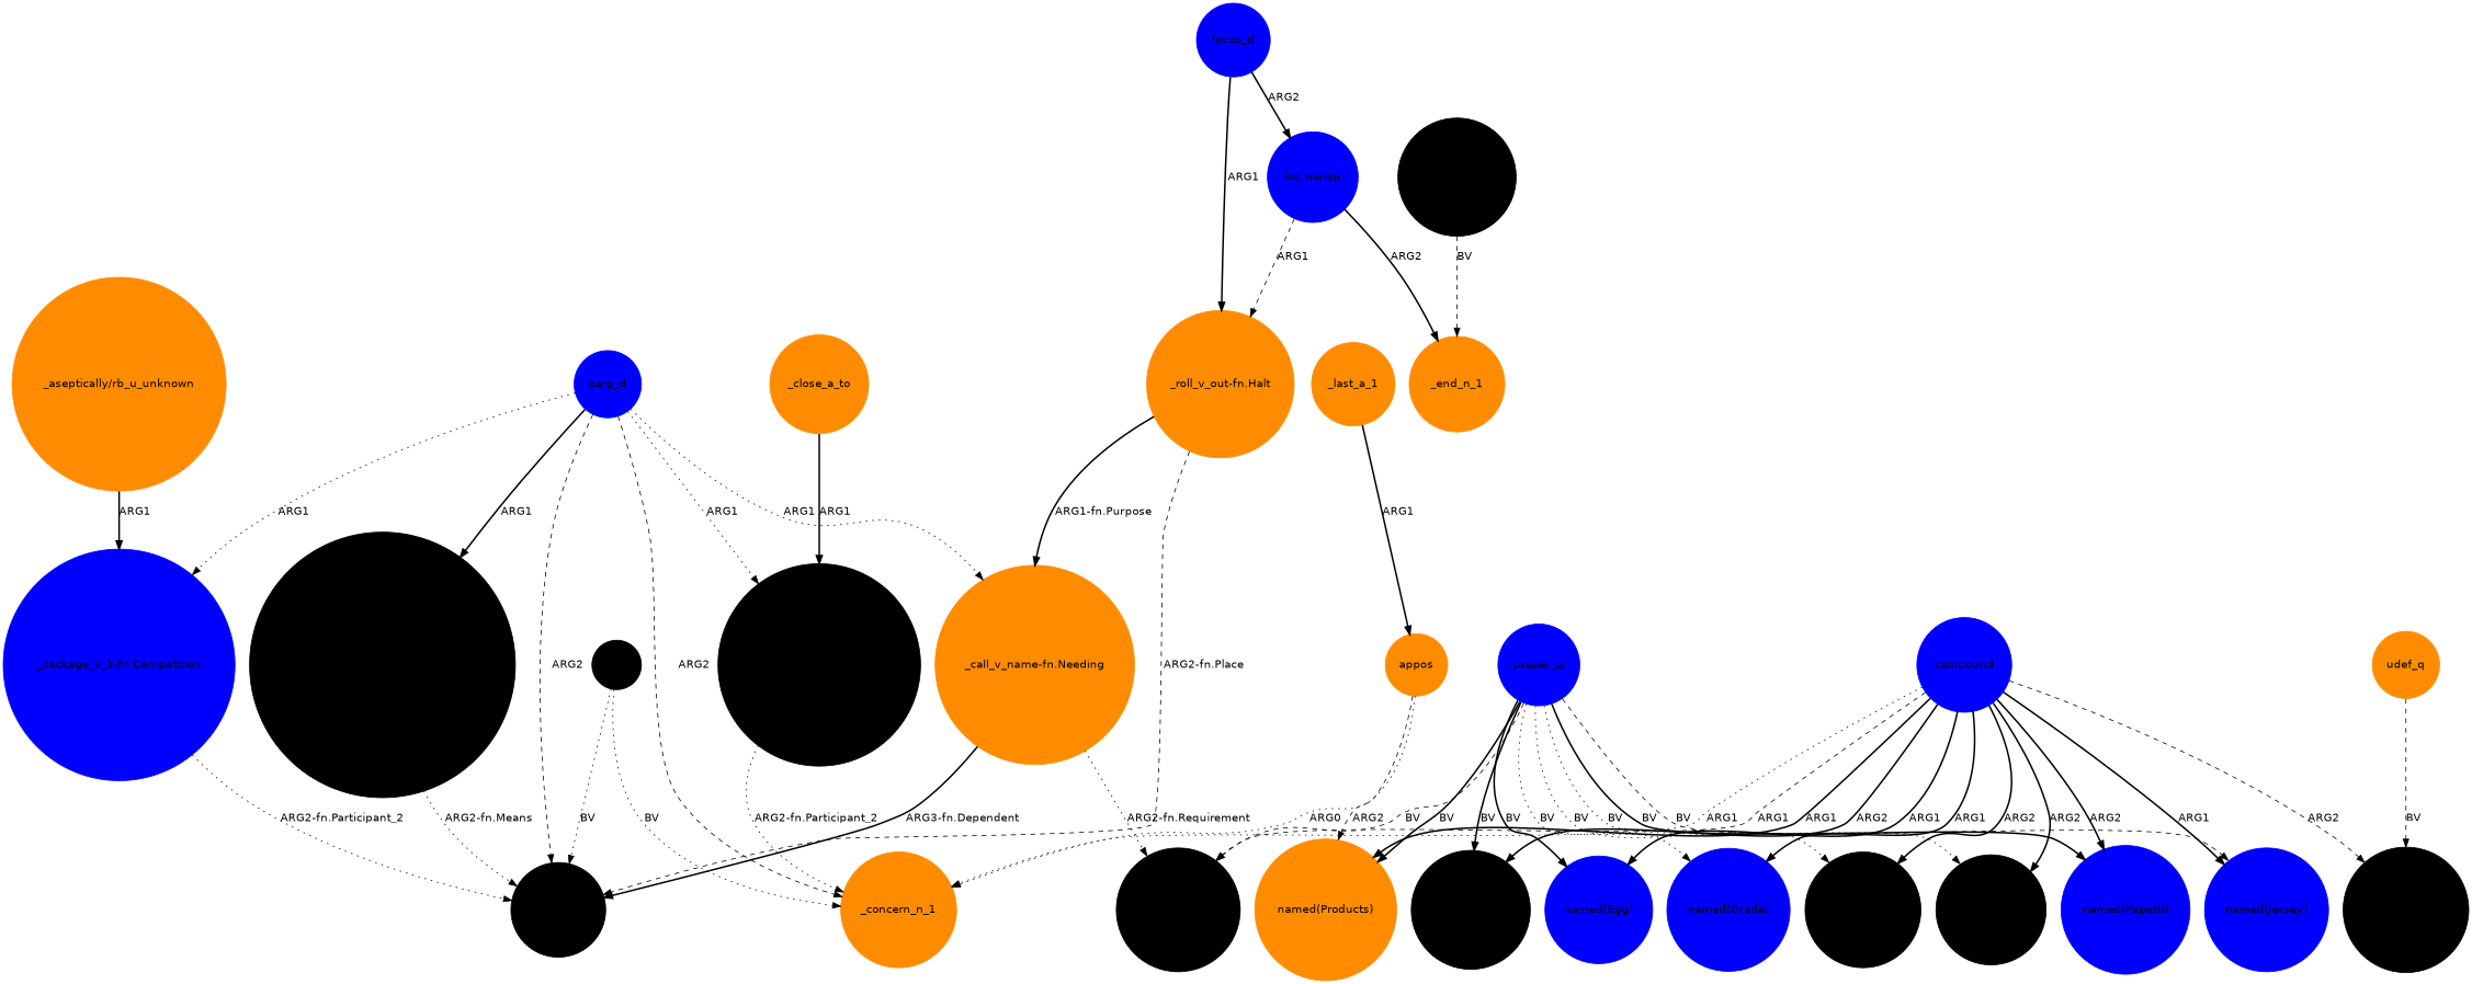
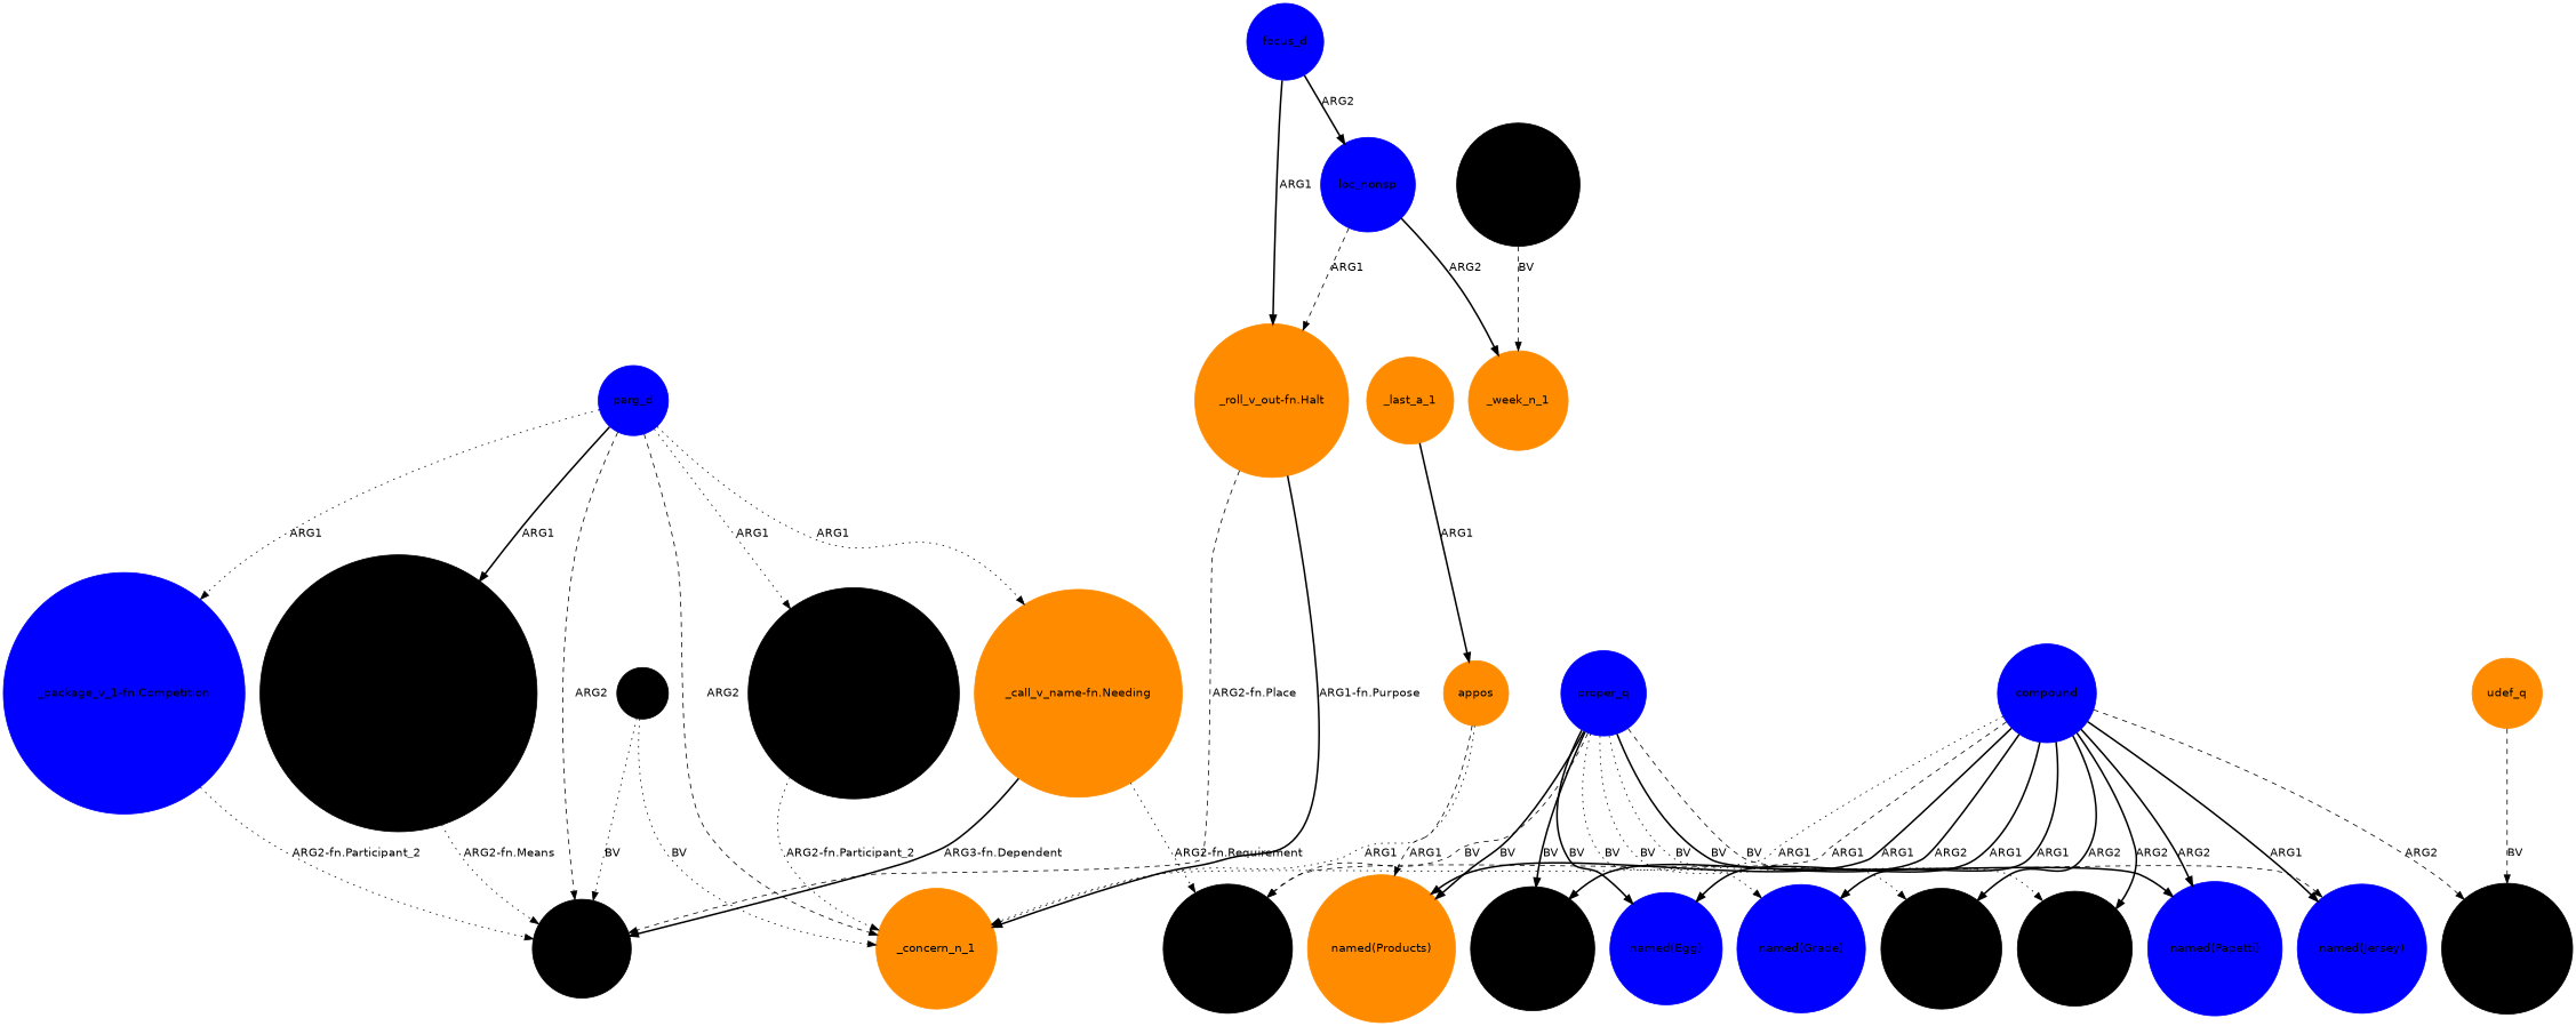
  digraph {
    fontname="DejaVu Sans"
    node [color=black fontname="DejaVu Sans" shape=circle style=filled]
    edge [fontname="DejaVu Sans" style=bold]
    _item_n_of
    "_package_v_1-fn.Competition" [color=blue]
    parg_d [color=blue]
    "_hold_v_1-fn.Competition"
    "_call_v_name-fn.Needing" [color=darkorange]
    _concern_n_1 [color=darkorange]
    "_liquefy_v_cause-fn.Cause_to_end"
    "named(Ready)"
    compound [color=blue]
    "named(Papetti)" [color=blue]
    "named(High-)"
    _company_n_1
    "named(New)"
    "named(Egg)" [color=blue]
    "named(Grade)" [color=blue]
    "named(Table)"
    "named(Jersey)" [color=blue]
    "named(Products)" [color=darkorange]
    proper_q [color=blue]
    "_roll_v_out-fn.Halt" [color=darkorange]
-   "_aseptically/rb_u_unknown" [color=darkorange]
    udef_q [color=darkorange]
    loc_nonsp [color=blue]
-   _week_n_1 [color=darkorange label=_end_n_1]
+   _week_n_1 [color=darkorange]
    focus_d [color=blue]
    _a_q
    appos [color=darkorange]
    _last_a_1 [color=darkorange]
    def_implicit_q
-   _close_a_to [color=darkorange]
    "_package_v_1-fn.Competition" -> _item_n_of [label="ARG2-fn.Participant_2" style=dotted]
    parg_d -> _item_n_of [label=ARG2 style=dashed]
    parg_d -> "_package_v_1-fn.Competition" [label=ARG1 style=dotted]
    parg_d -> "_hold_v_1-fn.Competition" [label=ARG1 style=dotted]
    parg_d -> "_call_v_name-fn.Needing" [label=ARG1 style=dotted]
    parg_d -> _concern_n_1 [label=ARG2 style=dashed]
    parg_d -> "_liquefy_v_cause-fn.Cause_to_end" [label=ARG1]
    "_hold_v_1-fn.Competition" -> _concern_n_1 [label="ARG2-fn.Participant_2" style=dotted]
    "_call_v_name-fn.Needing" -> _item_n_of [label="ARG3-fn.Dependent"]
    "_call_v_name-fn.Needing" -> "named(Ready)" [label="ARG2-fn.Requirement" style=dotted]
    "_liquefy_v_cause-fn.Cause_to_end" -> _item_n_of [label="ARG2-fn.Means" style=dotted]
    compound -> _concern_n_1 [label=ARG1 style=dotted]
    compound -> "named(Ready)" [label=ARG1 style=dashed]
    compound -> "named(Papetti)" [label=ARG2]
    compound -> "named(High-)" [label=ARG2]
    compound -> _company_n_1 [label=ARG2 style=dashed]
    compound -> "named(New)" [label=ARG2]
    compound -> "named(Egg)" [label=ARG1]
    compound -> "named(Grade)" [label=ARG1]
    compound -> "named(Table)" [label=ARG2]
    compound -> "named(Jersey)" [label=ARG1]
    compound -> "named(Products)" [label=ARG1]
    proper_q -> "named(Ready)" [label=BV style=dashed]
    proper_q -> "named(Papetti)" [label=BV]
    proper_q -> "named(High-)" [label=BV]
    proper_q -> "named(New)" [label=BV style=dotted]
    proper_q -> "named(Egg)" [label=BV]
    proper_q -> "named(Grade)" [label=BV style=dotted]
    proper_q -> "named(Table)" [label=BV style=dotted]
    proper_q -> "named(Jersey)" [label=BV style=dashed]
    proper_q -> "named(Products)" [label=BV]
    "_roll_v_out-fn.Halt" -> _item_n_of [label="ARG2-fn.Place" style=dashed]
-   "_roll_v_out-fn.Halt" -> "_call_v_name-fn.Needing" [label="ARG1-fn.Purpose"]
-   "_aseptically/rb_u_unknown" -> "_package_v_1-fn.Competition" [label=ARG1]
+   "_roll_v_out-fn.Halt" -> _concern_n_1 [label="ARG1-fn.Purpose"]
    udef_q -> _company_n_1 [label=BV style=dashed]
    loc_nonsp -> "_roll_v_out-fn.Halt" [label=ARG1 style=dashed]
    loc_nonsp -> _week_n_1 [label=ARG2]
    focus_d -> "_roll_v_out-fn.Halt" [label=ARG1]
    focus_d -> loc_nonsp [label=ARG2]
    _a_q -> _item_n_of [label=BV style=dotted]
    _a_q -> _concern_n_1 [label=BV style=dotted]
-   appos -> _concern_n_1 [label=ARG0 style=dotted]
-   appos -> "named(Products)" [label=ARG2 style=dashed]
+   appos -> _concern_n_1 [label=ARG1 style=dotted]
+   appos -> "named(Products)" [label=ARG1 style=dashed]
    _last_a_1 -> appos [label=ARG1]
    def_implicit_q -> _week_n_1 [label=BV style=dashed]
-   _close_a_to -> "_hold_v_1-fn.Competition" [label=ARG1]
  }
